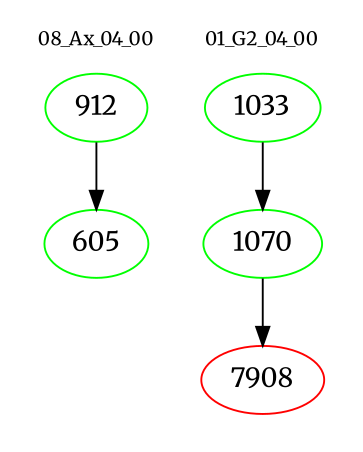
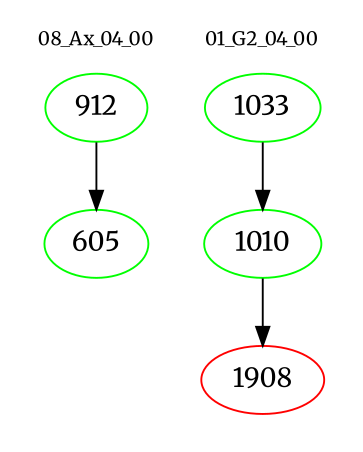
  digraph {
    fontname=Merriweather
    node [color=green fontname=Merriweather]
    edge [color=black fontname=Merriweather]
    n1 [label=912]
    n2 [label=605]
    n3 [label=1033]
-   n4 [label=1070]
-   n5 [color=red label=7908]
+   n4 [label=1010]
+   n5 [color=red label=1908]
    subgraph cluster_1 {
      color=white
      fontsize=10
      label="08_Ax_04_00"
      n1
      n2
    }
    subgraph cluster_2 {
      color=white
      fontsize=10
      label="01_G2_04_00"
      n3
      n4
      n5
    }
    n1 -> n2
    n3 -> n4
    n4 -> n5
  }
